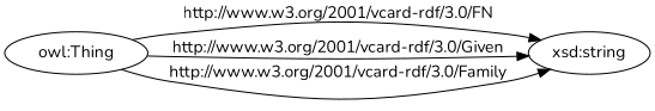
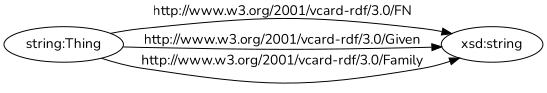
  digraph {
    rankdir=LR
    fontname=Nunito
    node [fontname=Nunito]
    edge [fontname=Nunito]
-   "owl:Thing"
+   "owl:Thing" [label="string:Thing"]
    "xsd:string"
    "owl:Thing" -> "xsd:string" [label="http://www.w3.org/2001/vcard-rdf/3.0/FN"]
    "owl:Thing" -> "xsd:string" [label="http://www.w3.org/2001/vcard-rdf/3.0/Given"]
    "owl:Thing" -> "xsd:string" [label="http://www.w3.org/2001/vcard-rdf/3.0/Family"]
  }
